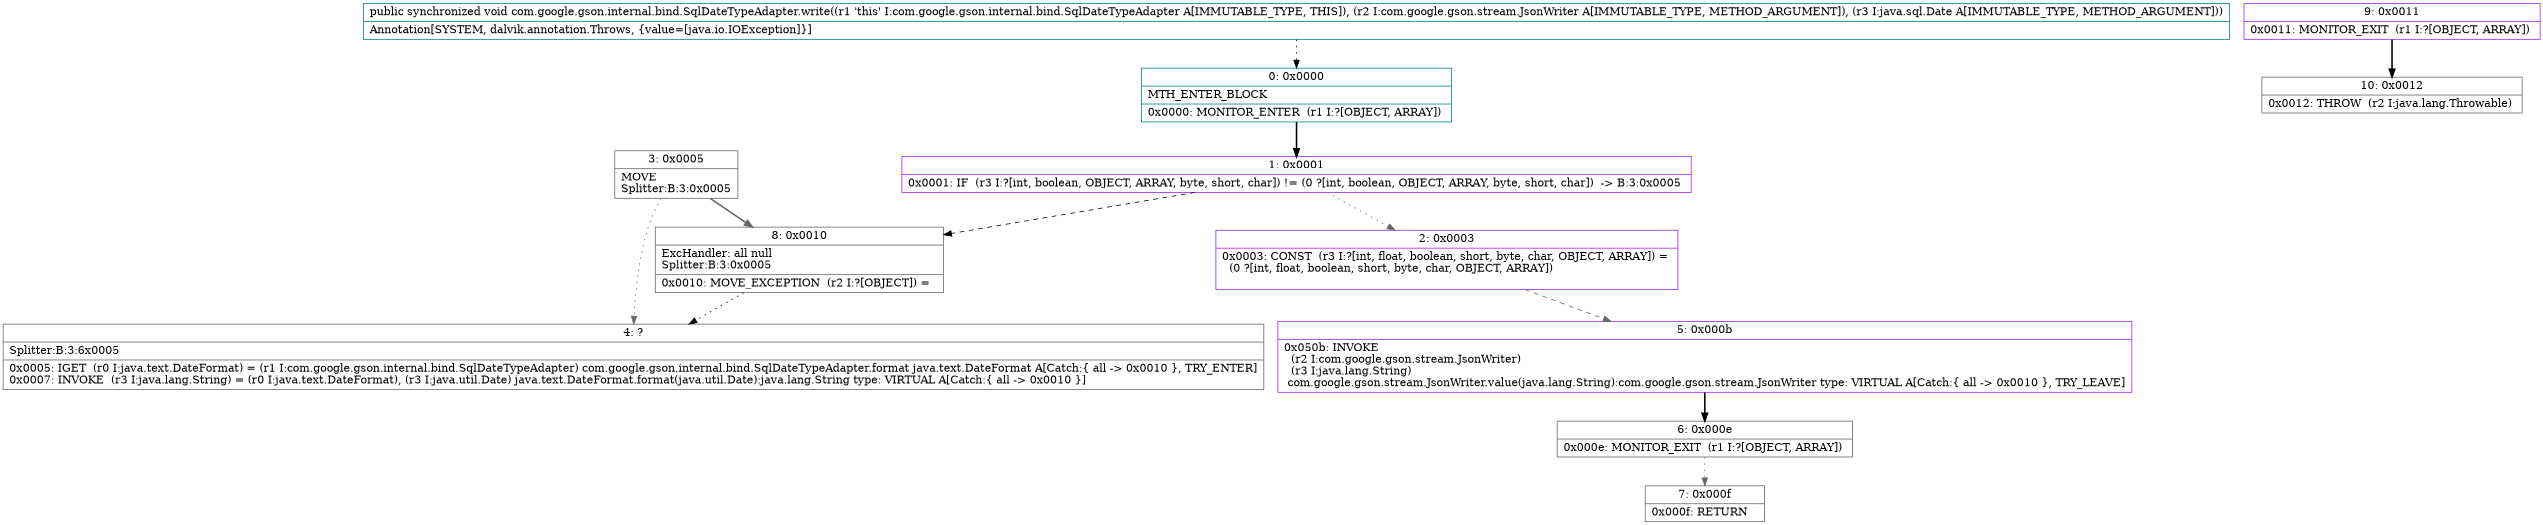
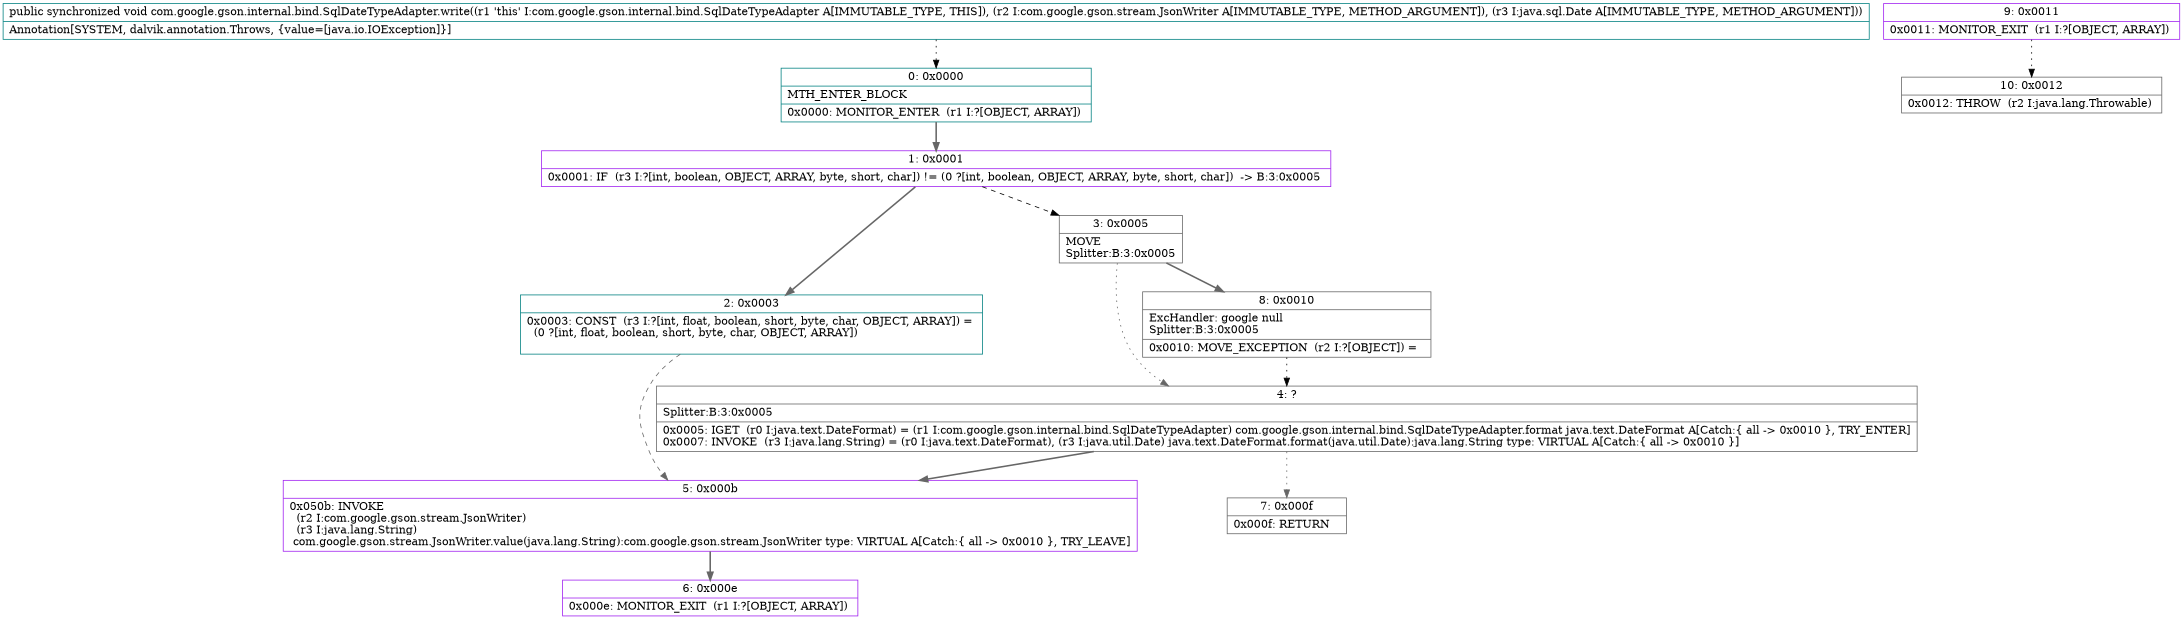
  digraph {
    node [color=gray40 shape=record]
    edge [color=gray40 style=bold]
    n1 [color=teal label="{0\:\ 0x0000|MTH_ENTER_BLOCK\l|0x0000: MONITOR_ENTER  (r1 I:?[OBJECT, ARRAY]) \l}"]
    n2 [color=purple label="{1\:\ 0x0001|0x0001: IF  (r3 I:?[int, boolean, OBJECT, ARRAY, byte, short, char]) != (0 ?[int, boolean, OBJECT, ARRAY, byte, short, char])  \-\> B:3:0x0005 \l}"]
-   n3 [color=purple label="{2\:\ 0x0003|0x0003: CONST  (r3 I:?[int, float, boolean, short, byte, char, OBJECT, ARRAY]) = \l  (0 ?[int, float, boolean, short, byte, char, OBJECT, ARRAY])\l \l}"]
+   n3 [color=teal label="{2\:\ 0x0003|0x0003: CONST  (r3 I:?[int, float, boolean, short, byte, char, OBJECT, ARRAY]) = \l  (0 ?[int, float, boolean, short, byte, char, OBJECT, ARRAY])\l \l}"]
    n4 [label="{3\:\ 0x0005|MOVE\lSplitter:B:3:0x0005\l}"]
    n5 [color=purple label="{5\:\ 0x000b|0x050b: INVOKE  \l  (r2 I:com.google.gson.stream.JsonWriter)\l  (r3 I:java.lang.String)\l com.google.gson.stream.JsonWriter.value(java.lang.String):com.google.gson.stream.JsonWriter type: VIRTUAL A[Catch:\{ all \-\> 0x0010 \}, TRY_LEAVE]\l}"]
-   n6 [label="{4\:\ ?|Splitter:B:3:6x0005\l|0x0005: IGET  (r0 I:java.text.DateFormat) = (r1 I:com.google.gson.internal.bind.SqlDateTypeAdapter) com.google.gson.internal.bind.SqlDateTypeAdapter.format java.text.DateFormat A[Catch:\{ all \-\> 0x0010 \}, TRY_ENTER]\l0x0007: INVOKE  (r3 I:java.lang.String) = (r0 I:java.text.DateFormat), (r3 I:java.util.Date) java.text.DateFormat.format(java.util.Date):java.lang.String type: VIRTUAL A[Catch:\{ all \-\> 0x0010 \}]\l}"]
-   n7 [label="{8\:\ 0x0010|ExcHandler: all null\lSplitter:B:3:0x0005\l|0x0010: MOVE_EXCEPTION  (r2 I:?[OBJECT]) =  \l}"]
-   n8 [label="{6\:\ 0x000e|0x000e: MONITOR_EXIT  (r1 I:?[OBJECT, ARRAY]) \l}"]
+   n6 [label="{4\:\ ?|Splitter:B:3:0x0005\l|0x0005: IGET  (r0 I:java.text.DateFormat) = (r1 I:com.google.gson.internal.bind.SqlDateTypeAdapter) com.google.gson.internal.bind.SqlDateTypeAdapter.format java.text.DateFormat A[Catch:\{ all \-\> 0x0010 \}, TRY_ENTER]\l0x0007: INVOKE  (r3 I:java.lang.String) = (r0 I:java.text.DateFormat), (r3 I:java.util.Date) java.text.DateFormat.format(java.util.Date):java.lang.String type: VIRTUAL A[Catch:\{ all \-\> 0x0010 \}]\l}"]
+   n7 [label="{8\:\ 0x0010|ExcHandler: google null\lSplitter:B:3:0x0005\l|0x0010: MOVE_EXCEPTION  (r2 I:?[OBJECT]) =  \l}"]
+   n8 [color=purple label="{6\:\ 0x000e|0x000e: MONITOR_EXIT  (r1 I:?[OBJECT, ARRAY]) \l}"]
    n9 [label="{7\:\ 0x000f|0x000f: RETURN   \l}"]
    n10 [color=purple label="{9\:\ 0x0011|0x0011: MONITOR_EXIT  (r1 I:?[OBJECT, ARRAY]) \l}"]
    n11 [label="{10\:\ 0x0012|0x0012: THROW  (r2 I:java.lang.Throwable) \l}"]
    n12 [color=teal label="{public synchronized void com.google.gson.internal.bind.SqlDateTypeAdapter.write((r1 'this' I:com.google.gson.internal.bind.SqlDateTypeAdapter A[IMMUTABLE_TYPE, THIS]), (r2 I:com.google.gson.stream.JsonWriter A[IMMUTABLE_TYPE, METHOD_ARGUMENT]), (r3 I:java.sql.Date A[IMMUTABLE_TYPE, METHOD_ARGUMENT]))  | Annotation[SYSTEM, dalvik.annotation.Throws, \{value=[java.io.IOException]\}]\l}"]
-   n1 -> n2 [color=black]
-   n2 -> n3 [style=dotted]
-   n2 -> n7 [color=black style=dashed]
+   n1 -> n2
+   n2 -> n3
+   n2 -> n4 [color=black style=dashed]
    n3 -> n5 [style=dashed]
    n4 -> n6 [style=dotted]
    n4 -> n7
-   n5 -> n8 [color=black]
+   n5 -> n8
+   n6 -> n5
    n7 -> n6 [color=black style=dotted]
-   n8 -> n9 [style=dotted]
-   n10 -> n11 [color=black]
+   n6 -> n9 [style=dotted]
+   n10 -> n11 [color=black style=dotted]
    n12 -> n1 [color=black style=dotted]
  }
